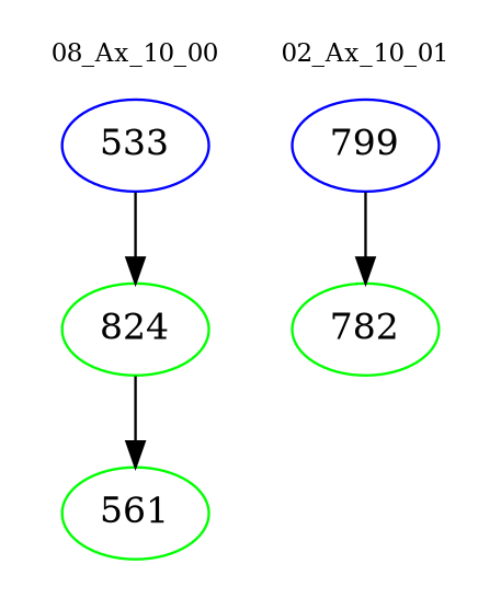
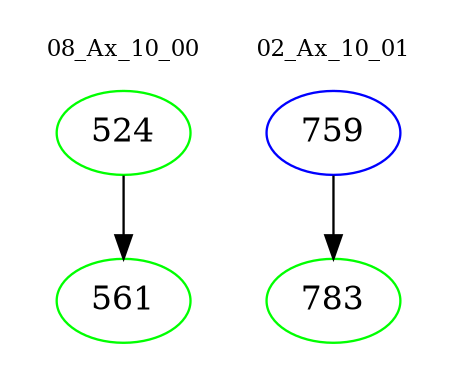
  digraph {
    node [color=green]
    edge [color=black]
-   n1 [color=blue label=533]
-   n2 [label=824]
+   n2 [label=524]
    n3 [label=561]
-   n4 [color=blue label=799]
-   n5 [label=782]
+   n4 [color=blue label=759]
+   n5 [label=783]
    subgraph cluster_1 {
      color=white
      fontsize=10
      label="08_Ax_10_00"
-     n1
      n2
      n3
    }
    subgraph cluster_2 {
      color=white
      fontsize=10
      label="02_Ax_10_01"
      n4
      n5
    }
-   n1 -> n2
    n2 -> n3
    n4 -> n5
  }
